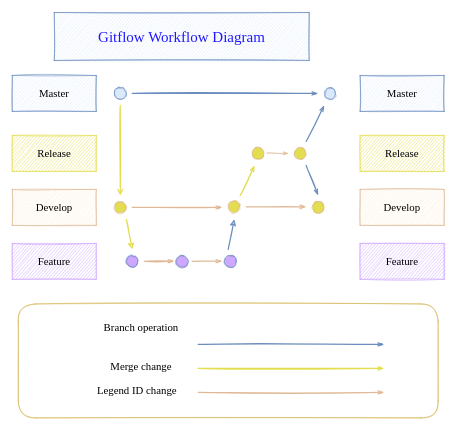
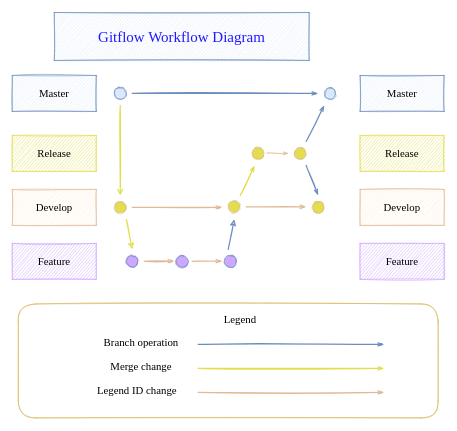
  <mxCell id="0" />
  <mxCell id="1" parent="0" />
  <mxCell id="2" value="&lt;font face=&quot;Comic Sans MS&quot;&gt;Master&lt;/font&gt;" style="rounded=0;whiteSpace=wrap;html=1;fillColor=#dae8fc;strokeColor=#6c8ebf;glass=0;sketch=1;fillStyle=auto;gradientColor=none;gradientDirection=radial;fontSize=18;" vertex="1" parent="1"><mxGeometry x="20" y="125" width="140" height="60" as="geometry" /></mxCell>
  <mxCell id="3" value="&lt;font face=&quot;Comic Sans MS&quot;&gt;Master&lt;/font&gt;" style="rounded=0;whiteSpace=wrap;html=1;fillColor=#dae8fc;strokeColor=#6c8ebf;glass=0;sketch=1;fontSize=18;" vertex="1" parent="1"><mxGeometry x="600" y="125" width="140" height="60" as="geometry" /></mxCell>
  <mxCell id="4" value="&lt;font face=&quot;Comic Sans MS&quot;&gt;Release&lt;/font&gt;" style="rounded=0;whiteSpace=wrap;html=1;fillColor=#E3DE4F;strokeColor=#E3DE4F;glass=0;sketch=1;fontSize=18;" vertex="1" parent="1"><mxGeometry x="20" y="225" width="140" height="60" as="geometry" /></mxCell>
  <mxCell id="5" value="&lt;font face=&quot;Comic Sans MS&quot;&gt;Release&lt;/font&gt;" style="rounded=0;whiteSpace=wrap;html=1;fillColor=#E3DE4F;strokeColor=#E3DE4F;glass=0;sketch=1;fontSize=18;" vertex="1" parent="1"><mxGeometry x="600" y="225" width="140" height="60" as="geometry" /></mxCell>
  <mxCell id="6" value="&lt;font face=&quot;Comic Sans MS&quot;&gt;Develop&lt;/font&gt;" style="rounded=0;whiteSpace=wrap;html=1;fillColor=#FFE6CC;strokeColor=#E0BA98;shadow=0;sketch=1;fontSize=18;" vertex="1" parent="1"><mxGeometry x="20" y="315" width="140" height="60" as="geometry" /></mxCell>
  <mxCell id="7" value="&lt;font face=&quot;Comic Sans MS&quot;&gt;Develop&lt;/font&gt;" style="rounded=0;whiteSpace=wrap;html=1;fillColor=#ffe6cc;strokeColor=#E0BA98;shadow=0;sketch=1;fontSize=18;" vertex="1" parent="1"><mxGeometry x="600" y="315" width="140" height="60" as="geometry" /></mxCell>
  <mxCell id="8" style="edgeStyle=orthogonalEdgeStyle;rounded=0;orthogonalLoop=1;jettySize=auto;html=1;fontSize=18;sketch=1;endArrow=open;endFill=0;strokeColor=#E3DE4F;strokeWidth=2;" edge="1" parent="1"><mxGeometry relative="1" as="geometry"><mxPoint x="200" y="175" as="sourcePoint" /><mxPoint x="200" y="325" as="targetPoint" /></mxGeometry></mxCell>
  <mxCell id="9" style="edgeStyle=orthogonalEdgeStyle;rounded=0;sketch=1;orthogonalLoop=1;jettySize=auto;html=1;fontSize=18;endArrow=openThin;endFill=0;strokeColor=#6C8EBF;strokeWidth=2;" edge="1" parent="1"><mxGeometry relative="1" as="geometry"><mxPoint x="530" y="155" as="targetPoint" /><mxPoint x="220" y="155" as="sourcePoint" /></mxGeometry></mxCell>
  <mxCell id="10" value="" style="ellipse;whiteSpace=wrap;html=1;aspect=fixed;rounded=0;shadow=0;glass=0;sketch=1;fillStyle=auto;fontSize=18;strokeColor=#6C8EBF;fillColor=#DAE8FC;gradientColor=#DAE8FC;gradientDirection=south;" vertex="1" parent="1"><mxGeometry x="190" y="145" width="20" height="20" as="geometry" /></mxCell>
  <mxCell id="11" value="" style="ellipse;whiteSpace=wrap;html=1;aspect=fixed;rounded=0;shadow=0;glass=0;sketch=1;fillStyle=auto;fontSize=18;strokeColor=#E0BA98;fillColor=#E3DE4F;gradientColor=#E3DE4F;gradientDirection=radial;" vertex="1" parent="1"><mxGeometry x="190" y="335" width="20" height="20" as="geometry" /></mxCell>
  <mxCell id="12" value="" style="ellipse;whiteSpace=wrap;html=1;aspect=fixed;rounded=0;shadow=0;glass=0;sketch=1;fillStyle=auto;fontSize=18;strokeColor=#6C8EBF;fillColor=#DAE8FC;gradientColor=#DAE8FC;gradientDirection=south;" vertex="1" parent="1"><mxGeometry x="540" y="145" width="20" height="20" as="geometry" /></mxCell>
  <mxCell id="13" value="" style="ellipse;whiteSpace=wrap;html=1;aspect=fixed;rounded=0;shadow=0;glass=0;sketch=1;fillStyle=auto;fontSize=18;strokeColor=#E0BA98;fillColor=#E3DE4F;gradientColor=#E3DE4F;gradientDirection=radial;" vertex="1" parent="1"><mxGeometry x="380" y="334" width="20" height="20" as="geometry" /></mxCell>
  <mxCell id="14" value="" style="ellipse;whiteSpace=wrap;html=1;aspect=fixed;rounded=0;shadow=0;glass=0;sketch=1;fillStyle=auto;fontSize=18;strokeColor=#E0BA98;fillColor=#E3DE4F;gradientColor=#E3DE4F;gradientDirection=radial;" vertex="1" parent="1"><mxGeometry x="520" y="335" width="20" height="20" as="geometry" /></mxCell>
  <mxCell id="15" value="" style="ellipse;whiteSpace=wrap;html=1;aspect=fixed;rounded=0;shadow=0;glass=0;sketch=1;fillStyle=auto;fontSize=18;strokeColor=#E0BA98;fillColor=#E3DE4F;gradientColor=#E3DE4F;gradientDirection=radial;" vertex="1" parent="1"><mxGeometry x="420" y="245" width="20" height="20" as="geometry" /></mxCell>
  <mxCell id="16" value="" style="ellipse;whiteSpace=wrap;html=1;aspect=fixed;rounded=0;shadow=0;glass=0;sketch=1;fillStyle=auto;fontSize=18;strokeColor=#E0BA98;fillColor=#E3DE4F;gradientColor=#E3DE4F;gradientDirection=radial;" vertex="1" parent="1"><mxGeometry x="490" y="245" width="20" height="20" as="geometry" /></mxCell>
  <mxCell id="17" value="" style="endArrow=openThin;html=1;rounded=0;sketch=1;fontSize=18;strokeColor=#E0BA98;endFill=0;strokeWidth=2;" edge="1" parent="1"><mxGeometry width="50" height="50" relative="1" as="geometry"><mxPoint x="220" y="345" as="sourcePoint" /><mxPoint x="370" y="345" as="targetPoint" /></mxGeometry></mxCell>
  <mxCell id="18" value="&lt;br&gt;&lt;br&gt;&lt;br&gt;&lt;br&gt;" style="rounded=1;whiteSpace=wrap;html=1;shadow=0;glass=0;sketch=1;fillStyle=auto;fontSize=18;strokeColor=#D6B656;fillColor=default;gradientColor=#ffffff;gradientDirection=south;" vertex="1" parent="1"><mxGeometry x="30" y="506" width="700" height="190" as="geometry" /></mxCell>
- <mxCell id="19" value="Branch operation" style="text;html=1;strokeColor=none;fillColor=none;align=center;verticalAlign=middle;whiteSpace=wrap;rounded=0;shadow=0;glass=0;sketch=1;fillStyle=auto;fontFamily=Comic Sans MS;fontSize=18;" vertex="1" parent="1"><mxGeometry x="160" y="531" width="150" height="30" as="geometry" /></mxCell>
+ <mxCell id="19" value="Branch operation" style="text;html=1;strokeColor=none;fillColor=none;align=center;verticalAlign=middle;whiteSpace=wrap;rounded=0;shadow=0;glass=0;sketch=1;fillStyle=auto;fontFamily=Comic Sans MS;fontSize=18;" vertex="1" parent="1"><mxGeometry x="160" y="556" width="150" height="30" as="geometry" /></mxCell>
  <mxCell id="20" style="edgeStyle=orthogonalEdgeStyle;rounded=0;sketch=1;orthogonalLoop=1;jettySize=auto;html=1;fontSize=18;endArrow=openThin;endFill=0;strokeColor=#6C8EBF;strokeWidth=2;" edge="1" parent="1"><mxGeometry relative="1" as="geometry"><mxPoint x="640" y="573.5" as="targetPoint" /><mxPoint x="330" y="573.5" as="sourcePoint" /></mxGeometry></mxCell>
  <mxCell id="21" value="Merge change" style="text;html=1;strokeColor=none;fillColor=none;align=center;verticalAlign=middle;whiteSpace=wrap;rounded=0;shadow=0;glass=0;sketch=1;fillStyle=auto;fontFamily=Comic Sans MS;fontSize=18;" vertex="1" parent="1"><mxGeometry x="160" y="596" width="150" height="30" as="geometry" /></mxCell>
  <mxCell id="22" style="edgeStyle=orthogonalEdgeStyle;rounded=0;sketch=1;orthogonalLoop=1;jettySize=auto;html=1;fontSize=18;endArrow=openThin;endFill=0;strokeColor=#E3DE4F;strokeWidth=2;" edge="1" parent="1"><mxGeometry relative="1" as="geometry"><mxPoint x="640" y="613.5" as="targetPoint" /><mxPoint x="330" y="613.5" as="sourcePoint" /></mxGeometry></mxCell>
  <mxCell id="23" value="Legend ID change" style="text;html=1;strokeColor=none;fillColor=none;align=center;verticalAlign=middle;whiteSpace=wrap;rounded=0;shadow=0;glass=0;sketch=1;fillStyle=auto;fontFamily=Comic Sans MS;fontSize=18;" vertex="1" parent="1"><mxGeometry x="143" y="636" width="170" height="30" as="geometry" /></mxCell>
  <mxCell id="24" style="edgeStyle=orthogonalEdgeStyle;rounded=0;sketch=1;orthogonalLoop=1;jettySize=auto;html=1;fontSize=18;endArrow=openThin;endFill=0;strokeColor=#E0BA98;strokeWidth=2;" edge="1" parent="1"><mxGeometry relative="1" as="geometry"><mxPoint x="640" y="653.5" as="targetPoint" /><mxPoint x="330" y="653.5" as="sourcePoint" /></mxGeometry></mxCell>
+ <mxCell id="25" value="Legend" style="text;html=1;strokeColor=none;fillColor=none;align=center;verticalAlign=middle;whiteSpace=wrap;rounded=0;shadow=0;glass=0;sketch=1;fillStyle=auto;fontFamily=Comic Sans MS;fontSize=18;" vertex="1" parent="1"><mxGeometry x="325" y="517" width="150" height="30" as="geometry" /></mxCell>
  <mxCell id="26" value="" style="endArrow=openThin;html=1;rounded=0;sketch=1;fontSize=18;strokeColor=#E0BA98;endFill=0;strokeWidth=2;" edge="1" parent="1"><mxGeometry width="50" height="50" relative="1" as="geometry"><mxPoint x="410" y="344" as="sourcePoint" /><mxPoint x="510" y="344" as="targetPoint" /></mxGeometry></mxCell>
  <mxCell id="27" value="" style="endArrow=openThin;html=1;rounded=0;sketch=1;fontFamily=Comic Sans MS;fontSize=18;strokeColor=#E3DE4F;strokeWidth=2;endFill=0;" edge="1" parent="1"><mxGeometry width="50" height="50" relative="1" as="geometry"><mxPoint x="400" y="325" as="sourcePoint" /><mxPoint x="424" y="275" as="targetPoint" /></mxGeometry></mxCell>
  <mxCell id="28" value="" style="endArrow=openThin;html=1;rounded=0;sketch=1;fontSize=18;strokeColor=#E0BA98;endFill=0;" edge="1" parent="1"><mxGeometry width="50" height="50" relative="1" as="geometry"><mxPoint x="444.5" y="254.5" as="sourcePoint" /><mxPoint x="480" y="255" as="targetPoint" /></mxGeometry></mxCell>
  <mxCell id="29" value="" style="endArrow=openThin;html=1;rounded=0;sketch=1;fontFamily=Comic Sans MS;fontSize=18;strokeColor=#6C8EBF;strokeWidth=2;endFill=0;" edge="1" parent="1"><mxGeometry width="50" height="50" relative="1" as="geometry"><mxPoint x="510" y="235" as="sourcePoint" /><mxPoint x="540" y="175" as="targetPoint" /></mxGeometry></mxCell>
  <mxCell id="30" value="" style="endArrow=openThin;html=1;rounded=0;sketch=1;fontFamily=Comic Sans MS;fontSize=18;strokeColor=#6C8EBF;strokeWidth=2;endFill=0;" edge="1" parent="1"><mxGeometry width="50" height="50" relative="1" as="geometry"><mxPoint x="510" y="275" as="sourcePoint" /><mxPoint x="530" y="325" as="targetPoint" /></mxGeometry></mxCell>
  <mxCell id="31" value="&lt;font face=&quot;Comic Sans MS&quot;&gt;Feature&lt;/font&gt;" style="rounded=0;whiteSpace=wrap;html=1;fillColor=#CEA8FF;strokeColor=#CEA8FF;shadow=0;sketch=1;fontSize=18;" vertex="1" parent="1"><mxGeometry x="20" y="405" width="140" height="60" as="geometry" /></mxCell>
  <mxCell id="32" value="&lt;font face=&quot;Comic Sans MS&quot;&gt;Feature&lt;/font&gt;" style="rounded=0;whiteSpace=wrap;html=1;fillColor=#CEA8FF;strokeColor=#CEA8FF;shadow=0;sketch=1;fontSize=18;" vertex="1" parent="1"><mxGeometry x="600" y="405" width="140" height="60" as="geometry" /></mxCell>
  <mxCell id="33" value="" style="ellipse;whiteSpace=wrap;html=1;aspect=fixed;rounded=0;shadow=0;glass=0;sketch=1;fillStyle=auto;fontSize=18;strokeColor=#6C8EBF;fillColor=#CEA8FF;gradientColor=#CEA8FF;gradientDirection=radial;" vertex="1" parent="1"><mxGeometry x="210" y="425" width="20" height="20" as="geometry" /></mxCell>
  <mxCell id="34" value="" style="ellipse;whiteSpace=wrap;html=1;aspect=fixed;rounded=0;shadow=0;glass=0;sketch=1;fillStyle=auto;fontSize=18;strokeColor=#6C8EBF;fillColor=#CEA8FF;gradientColor=#CEA8FF;gradientDirection=radial;" vertex="1" parent="1"><mxGeometry x="293" y="425" width="20" height="20" as="geometry" /></mxCell>
  <mxCell id="35" value="" style="ellipse;whiteSpace=wrap;html=1;aspect=fixed;rounded=0;shadow=0;glass=0;sketch=1;fillStyle=auto;fontSize=18;strokeColor=#6C8EBF;fillColor=#CEA8FF;gradientColor=#CEA8FF;gradientDirection=radial;" vertex="1" parent="1"><mxGeometry x="374" y="425" width="20" height="20" as="geometry" /></mxCell>
  <mxCell id="36" value="" style="endArrow=openThin;html=1;rounded=0;sketch=1;fontSize=18;strokeColor=#E0BA98;endFill=0;strokeWidth=2;" edge="1" parent="1"><mxGeometry width="50" height="50" relative="1" as="geometry"><mxPoint x="240" y="435" as="sourcePoint" /><mxPoint x="290" y="434.5" as="targetPoint" /></mxGeometry></mxCell>
  <mxCell id="37" value="" style="endArrow=openThin;html=1;rounded=0;sketch=1;fontSize=18;strokeColor=#E0BA98;endFill=0;strokeWidth=2;" edge="1" parent="1"><mxGeometry width="50" height="50" relative="1" as="geometry"><mxPoint x="320" y="435" as="sourcePoint" /><mxPoint x="370" y="434.5" as="targetPoint" /></mxGeometry></mxCell>
  <mxCell id="38" value="" style="endArrow=classic;html=1;rounded=0;sketch=1;fontFamily=Comic Sans MS;fontSize=18;strokeColor=#E3DE4F;strokeWidth=2;" edge="1" parent="1"><mxGeometry width="50" height="50" relative="1" as="geometry"><mxPoint x="210" y="365" as="sourcePoint" /><mxPoint x="220" y="415" as="targetPoint" /></mxGeometry></mxCell>
  <mxCell id="39" value="" style="endArrow=classic;html=1;rounded=0;sketch=1;fontFamily=Comic Sans MS;fontSize=18;strokeColor=#6C8EBF;strokeWidth=2;" edge="1" parent="1"><mxGeometry width="50" height="50" relative="1" as="geometry"><mxPoint x="380" y="415" as="sourcePoint" /><mxPoint x="390" y="365" as="targetPoint" /></mxGeometry></mxCell>
  <mxCell id="40" value="&lt;font face=&quot;Comic Sans MS&quot; style=&quot;font-size: 25px&quot; color=&quot;#2119ff&quot;&gt;Gitflow Workflow Diagram&lt;/font&gt;" style="rounded=0;whiteSpace=wrap;html=1;fillColor=#dae8fc;strokeColor=#6c8ebf;glass=0;sketch=1;fillStyle=auto;gradientColor=none;gradientDirection=radial;fontSize=18;" vertex="1" parent="1"><mxGeometry x="90" y="20" width="425" height="80" as="geometry" /></mxCell>
